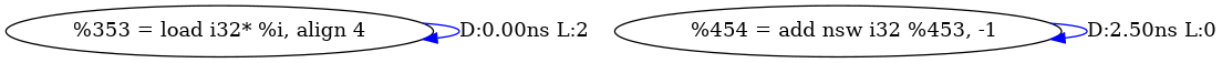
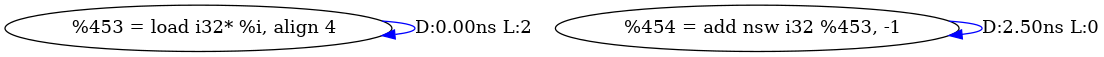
  digraph {
    edge [color=blue]
-   n1 [label="%353 = load i32* %i, align 4"]
+   n1 [label="  %453 = load i32* %i, align 4"]
    n2 [label="  %454 = add nsw i32 %453, -1"]
    n1 -> n1 [label="D:0.00ns L:2"]
    n2 -> n2 [label="D:2.50ns L:0"]
  }
